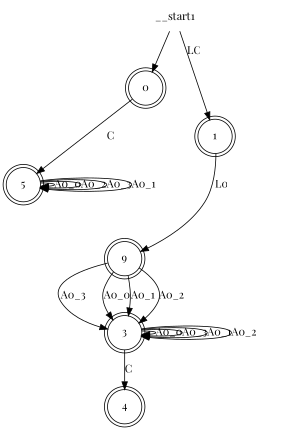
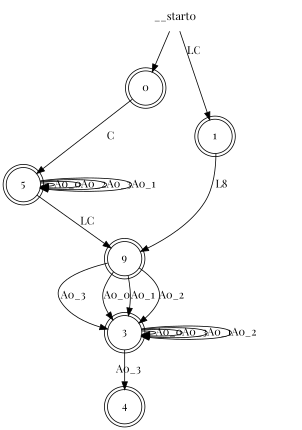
  digraph {
    fontname="Playfair Display"
    node [fontname="Playfair Display" shape=doublecircle]
    edge [fontname="Playfair Display"]
    n1 [label=0]
    n2 [label=5]
    n3 [label=1]
    n4 [label=9]
    n5 [label=3]
    n6 [label=4]
-   __start0 [shape=none label=__start1]
+   __start0 [shape=none]
    n1 -> n2 [label=C]
    n2 -> n2 [label=A0_0]
    n2 -> n2 [label=A0_2]
    n2 -> n2 [label=A0_3]
    n2 -> n2 [label=A0_1]
-   n3 -> n4 [label=L0]
+   n2 -> n4 [label=LC]
+   n3 -> n4 [label=L8]
    n4 -> n5 [label=A0_3]
    n4 -> n5 [label=A0_0]
    n4 -> n5 [label=A0_1]
    n4 -> n5 [label=A0_2]
    n5 -> n5 [label=A0_0]
    n5 -> n5 [label=A0_3]
    n5 -> n5 [label=A0_1]
    n5 -> n5 [label=A0_2]
-   n5 -> n6 [label=C]
+   n5 -> n6 [label=A0_3]
    __start0 -> n1
    __start0 -> n3 [label=LC]
  }
